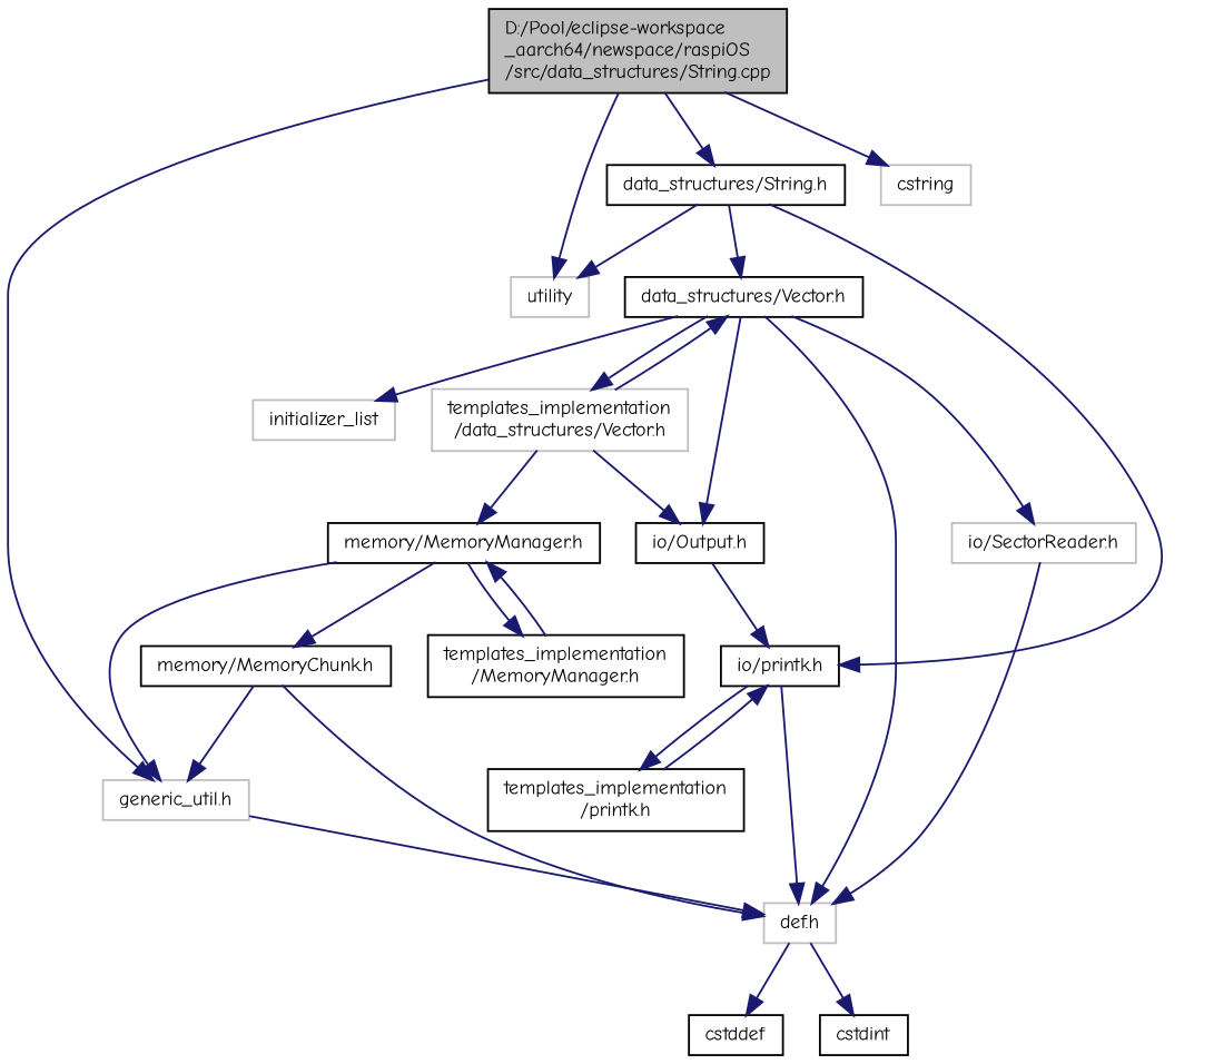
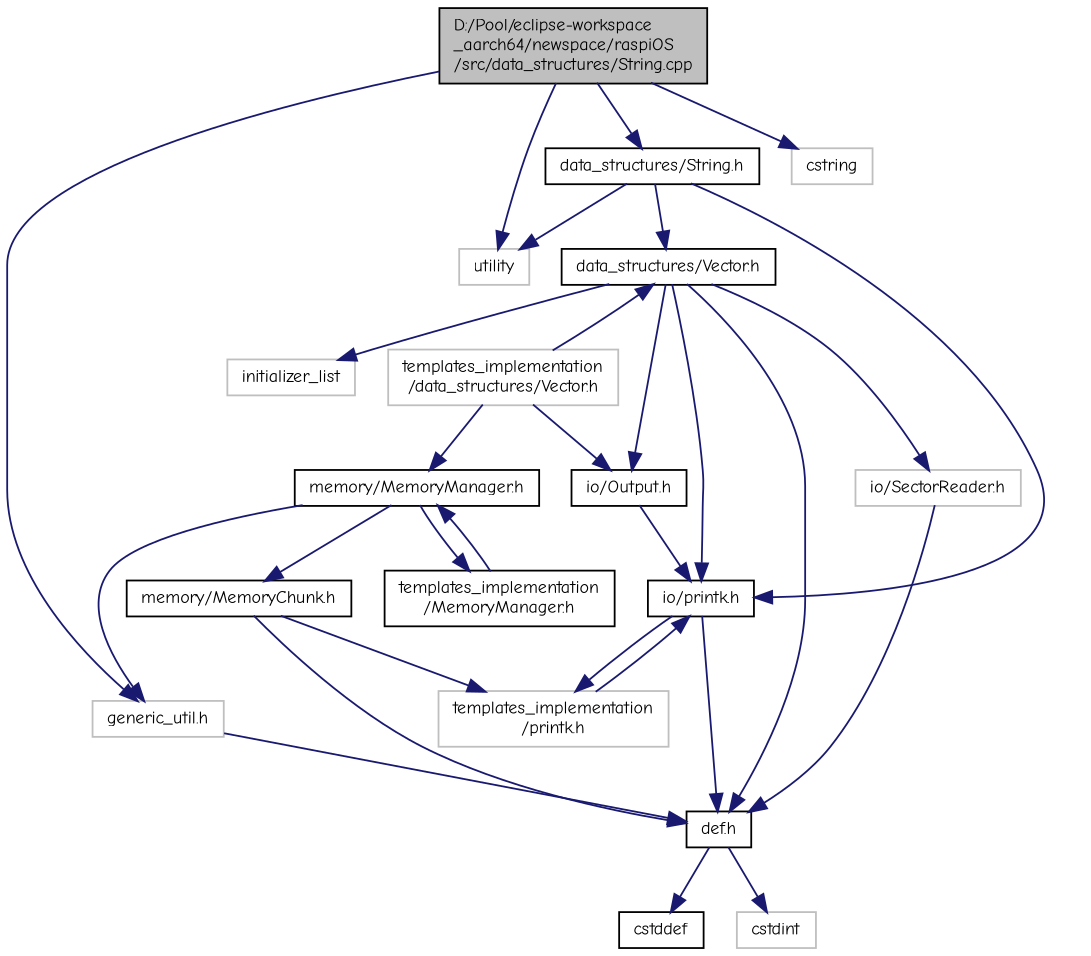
  digraph {
    fontname="Comic Neue"
    node [color=black fillcolor=white fontname="Comic Neue" fontsize=10 shape=record style=filled]
    edge [color=midnightblue fontname="Comic Neue" fontsize=10 labelfontname=Helvetica labelfontsize=10 style=solid]
    n1 [fillcolor=grey75 fontcolor=black height=0.2 label="D:/Pool/eclipse-workspace\l_aarch64/newspace/raspiOS\l/src/data_structures/String.cpp" width=0.4]
    n2 [height=0.2 label="data_structures/String.h" width=0.4]
    n3 [color=grey75 height=0.2 label="generic_util.h" width=0.4]
    n4 [color=grey75 height=0.2 label=utility width=0.4]
    n5 [color=grey75 height=0.2 label=cstring width=0.4]
    n6 [height=0.2 label="data_structures/Vector.h" width=0.4]
    n7 [height=0.2 label="io/printk.h" width=0.4]
-   n8 [color=grey75 height=0.2 label="def.h" width=0.4]
+   n8 [height=0.2 label="def.h" width=0.4]
    n9 [color=grey75 height=0.2 label=initializer_list width=0.4]
    n10 [color=grey75 height=0.2 label="io/SectorReader.h" width=0.4]
    n11 [height=0.2 label="io/Output.h" width=0.4]
    n12 [color=grey75 height=0.2 label="templates_implementation\l/data_structures/Vector.h" width=0.4]
-   n13 [height=0.2 label="templates_implementation\l/printk.h" width=0.4]
+   n13 [color=grey75 height=0.2 label="templates_implementation\l/printk.h" width=0.4]
    n14 [height=0.2 label=cstddef width=0.4]
-   n15 [height=0.2 label=cstdint width=0.4]
+   n15 [color=grey75 height=0.2 label=cstdint width=0.4]
    n16 [height=0.2 label="memory/MemoryManager.h" width=0.4]
    n17 [height=0.2 label="memory/MemoryChunk.h" width=0.4]
    n18 [height=0.2 label="templates_implementation\l/MemoryManager.h" width=0.4]
    n1 -> n2
    n1 -> n3
    n1 -> n4
    n1 -> n5
    n2 -> n4
    n2 -> n6
    n2 -> n7
    n3 -> n8
    n6 -> n8
    n6 -> n9
    n6 -> n10
    n6 -> n11
-   n6 -> n12
+   n6 -> n7
    n7 -> n8
    n7 -> n13
    n8 -> n14
    n8 -> n15
    n10 -> n8
    n11 -> n7
    n12 -> n6
    n12 -> n11
    n12 -> n16
    n13 -> n7
    n16 -> n3
    n16 -> n17
    n16 -> n18
-   n17 -> n3
+   n17 -> n13
    n17 -> n8
    n18 -> n16
  }
